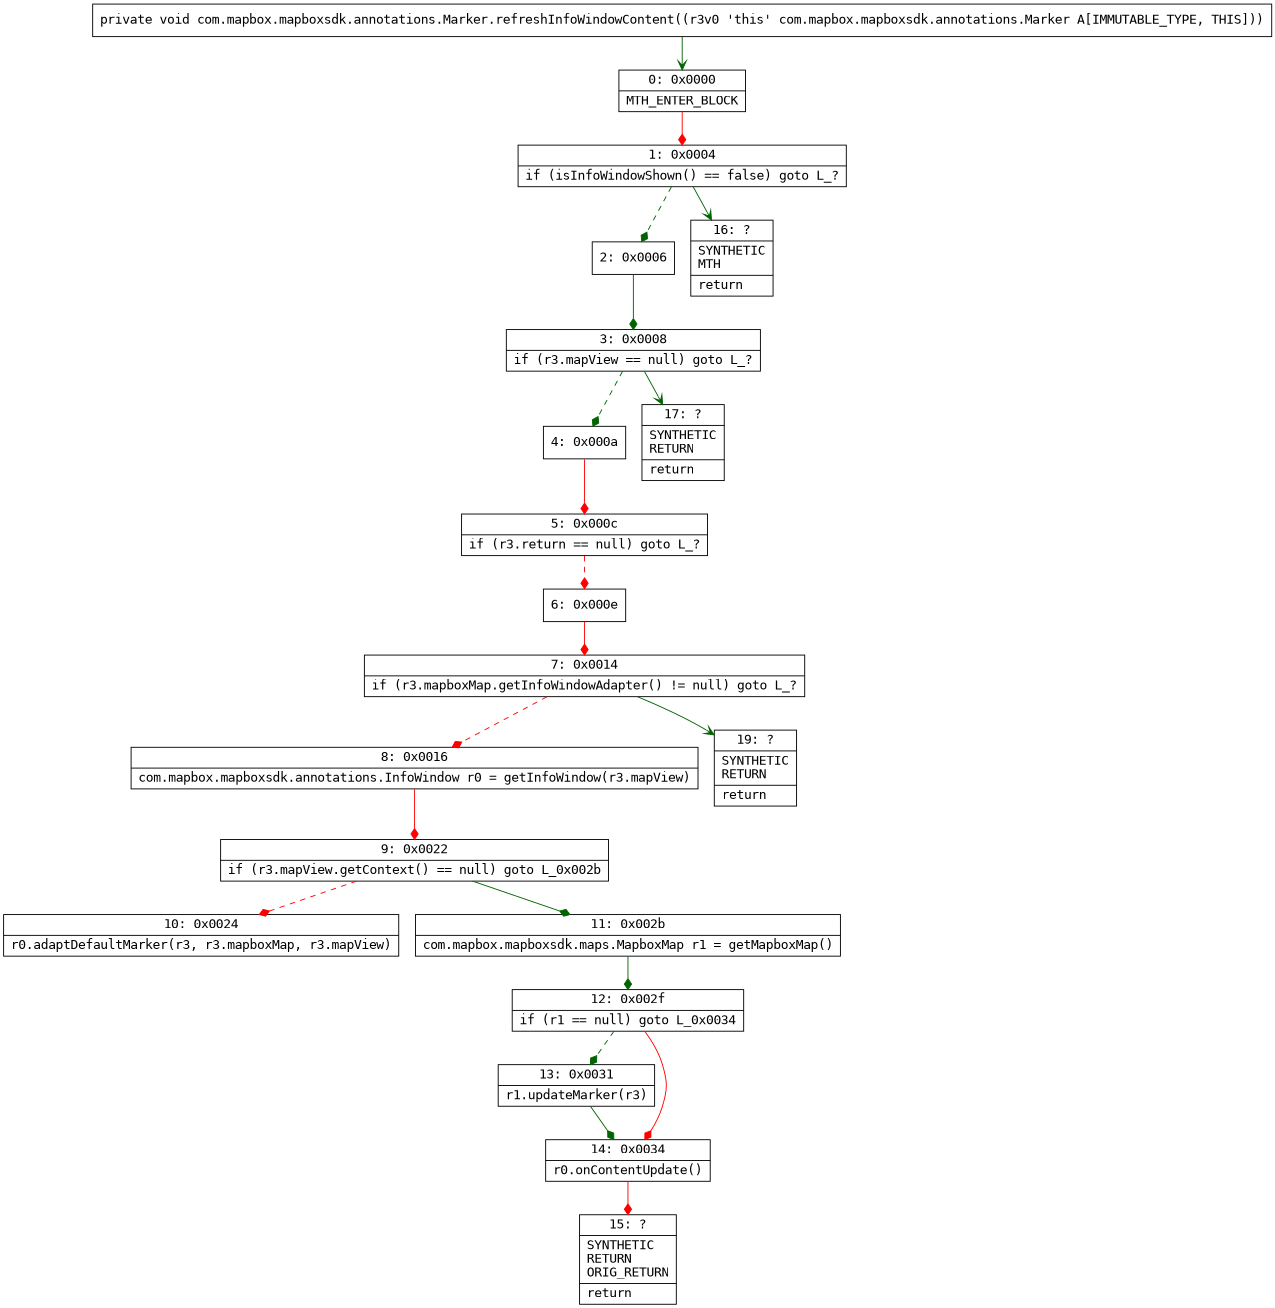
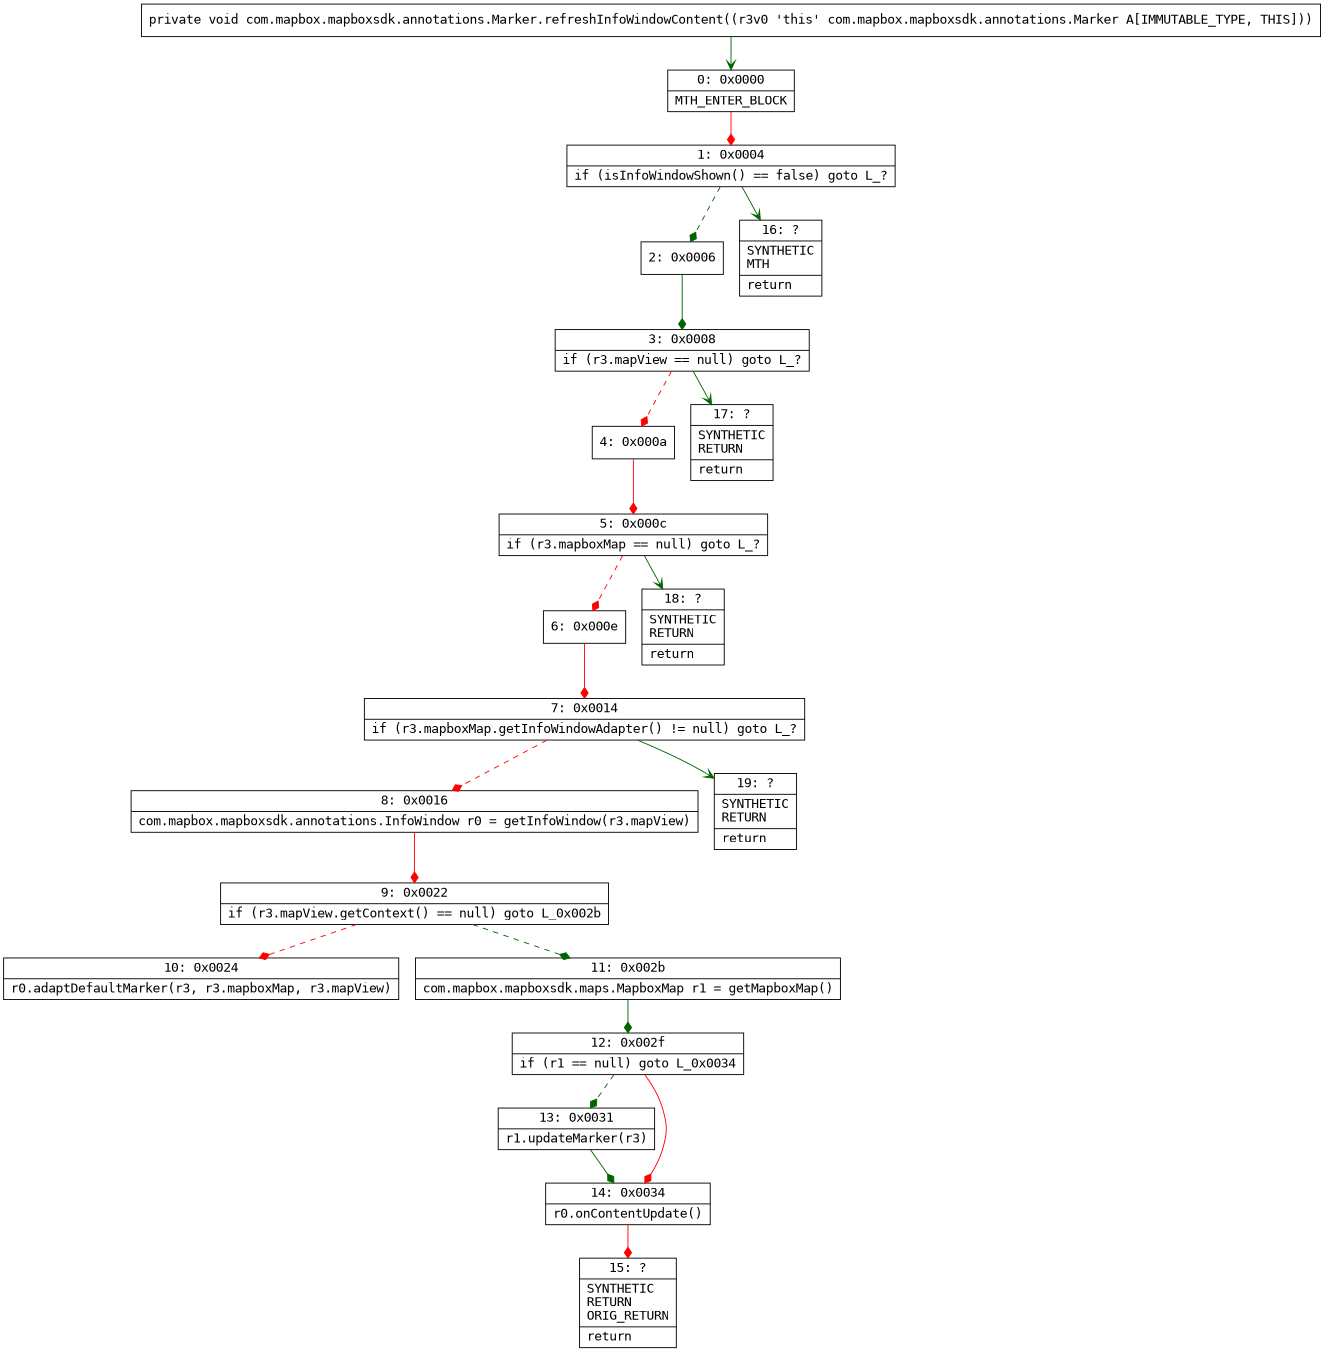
  digraph {
    fontname="DejaVu Sans Mono"
    node [fontname="DejaVu Sans Mono" shape=record]
    edge [arrowhead=diamond color=darkgreen fontname="DejaVu Sans Mono"]
    n1 [label="{0\:\ 0x0000|MTH_ENTER_BLOCK\l}"]
    n2 [label="{1\:\ 0x0004|if (isInfoWindowShown() == false) goto L_?\l}"]
    n3 [label="{2\:\ 0x0006}"]
    n4 [label="{16\:\ ?|SYNTHETIC\lMTH\l|return\l}"]
    n5 [label="{3\:\ 0x0008|if (r3.mapView == null) goto L_?\l}"]
    n6 [label="{4\:\ 0x000a}"]
    n7 [label="{17\:\ ?|SYNTHETIC\lRETURN\l|return\l}"]
-   n8 [label="{5\:\ 0x000c|if (r3.return == null) goto L_?\l}"]
+   n8 [label="{5\:\ 0x000c|if (r3.mapboxMap == null) goto L_?\l}"]
    n9 [label="{6\:\ 0x000e}"]
+   n10 [label="{18\:\ ?|SYNTHETIC\lRETURN\l|return\l}"]
    n11 [label="{7\:\ 0x0014|if (r3.mapboxMap.getInfoWindowAdapter() != null) goto L_?\l}"]
    n12 [label="{8\:\ 0x0016|com.mapbox.mapboxsdk.annotations.InfoWindow r0 = getInfoWindow(r3.mapView)\l}"]
    n13 [label="{19\:\ ?|SYNTHETIC\lRETURN\l|return\l}"]
    n14 [label="{9\:\ 0x0022|if (r3.mapView.getContext() == null) goto L_0x002b\l}"]
    n15 [label="{10\:\ 0x0024|r0.adaptDefaultMarker(r3, r3.mapboxMap, r3.mapView)\l}"]
    n16 [label="{11\:\ 0x002b|com.mapbox.mapboxsdk.maps.MapboxMap r1 = getMapboxMap()\l}"]
    n17 [label="{12\:\ 0x002f|if (r1 == null) goto L_0x0034\l}"]
    n18 [label="{13\:\ 0x0031|r1.updateMarker(r3)\l}"]
    n19 [label="{14\:\ 0x0034|r0.onContentUpdate()\l}"]
    n20 [label="{15\:\ ?|SYNTHETIC\lRETURN\lORIG_RETURN\l|return\l}"]
    n21 [label="{private void com.mapbox.mapboxsdk.annotations.Marker.refreshInfoWindowContent((r3v0 'this' com.mapbox.mapboxsdk.annotations.Marker A[IMMUTABLE_TYPE, THIS])) }"]
    n1 -> n2 [color=red]
    n2 -> n3 [style=dashed]
    n2 -> n4 [arrowhead=vee]
    n3 -> n5
-   n5 -> n6 [style=dashed]
+   n5 -> n6 [color=red style=dashed]
    n5 -> n7 [arrowhead=vee]
    n6 -> n8 [color=red]
    n8 -> n9 [color=red style=dashed]
+   n8 -> n10 [arrowhead=vee]
    n9 -> n11 [color=red]
    n11 -> n12 [color=red style=dashed]
    n11 -> n13 [arrowhead=vee]
    n12 -> n14 [color=red]
    n14 -> n15 [color=red style=dashed]
-   n14 -> n16
+   n14 -> n16 [style=dashed]
    n16 -> n17
    n17 -> n18 [style=dashed]
    n17 -> n19 [color=red]
    n18 -> n19
    n19 -> n20 [color=red]
    n21 -> n1 [arrowhead=vee]
  }
